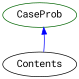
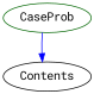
  digraph {
    fontname="Roboto Mono"
    node [fontname="Roboto Mono"]
    n1 [color=darkgreen label=CaseProb shape=oval]
    Contents
-   Contents -> n1 [color=blue fontname="Roboto Mono"]
+   n1 -> Contents [color=blue fontname="Roboto Mono"]
  }
